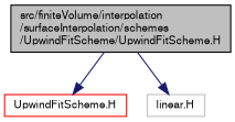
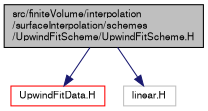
  digraph {
    node [fontname=FreeSans fontsize=10 shape=record]
    edge [color=midnightblue fontname=FreeSans fontsize=10 labelfontname=FreeSans labelfontsize=10 style=solid]
    n1 [color=black fillcolor=grey75 fontcolor=black height=0.2 label="src/finiteVolume/interpolation\l/surfaceInterpolation/schemes\l/UpwindFitScheme/UpwindFitScheme.H" style=filled width=0.4]
-   n2 [color=red height=0.2 label="UpwindFitScheme.H" width=0.4]
+   n2 [color=red height=0.2 label="UpwindFitData.H" width=0.4]
    n3 [color=grey75 height=0.2 label="linear.H" width=0.4]
    n1 -> n2
    n1 -> n3
  }
